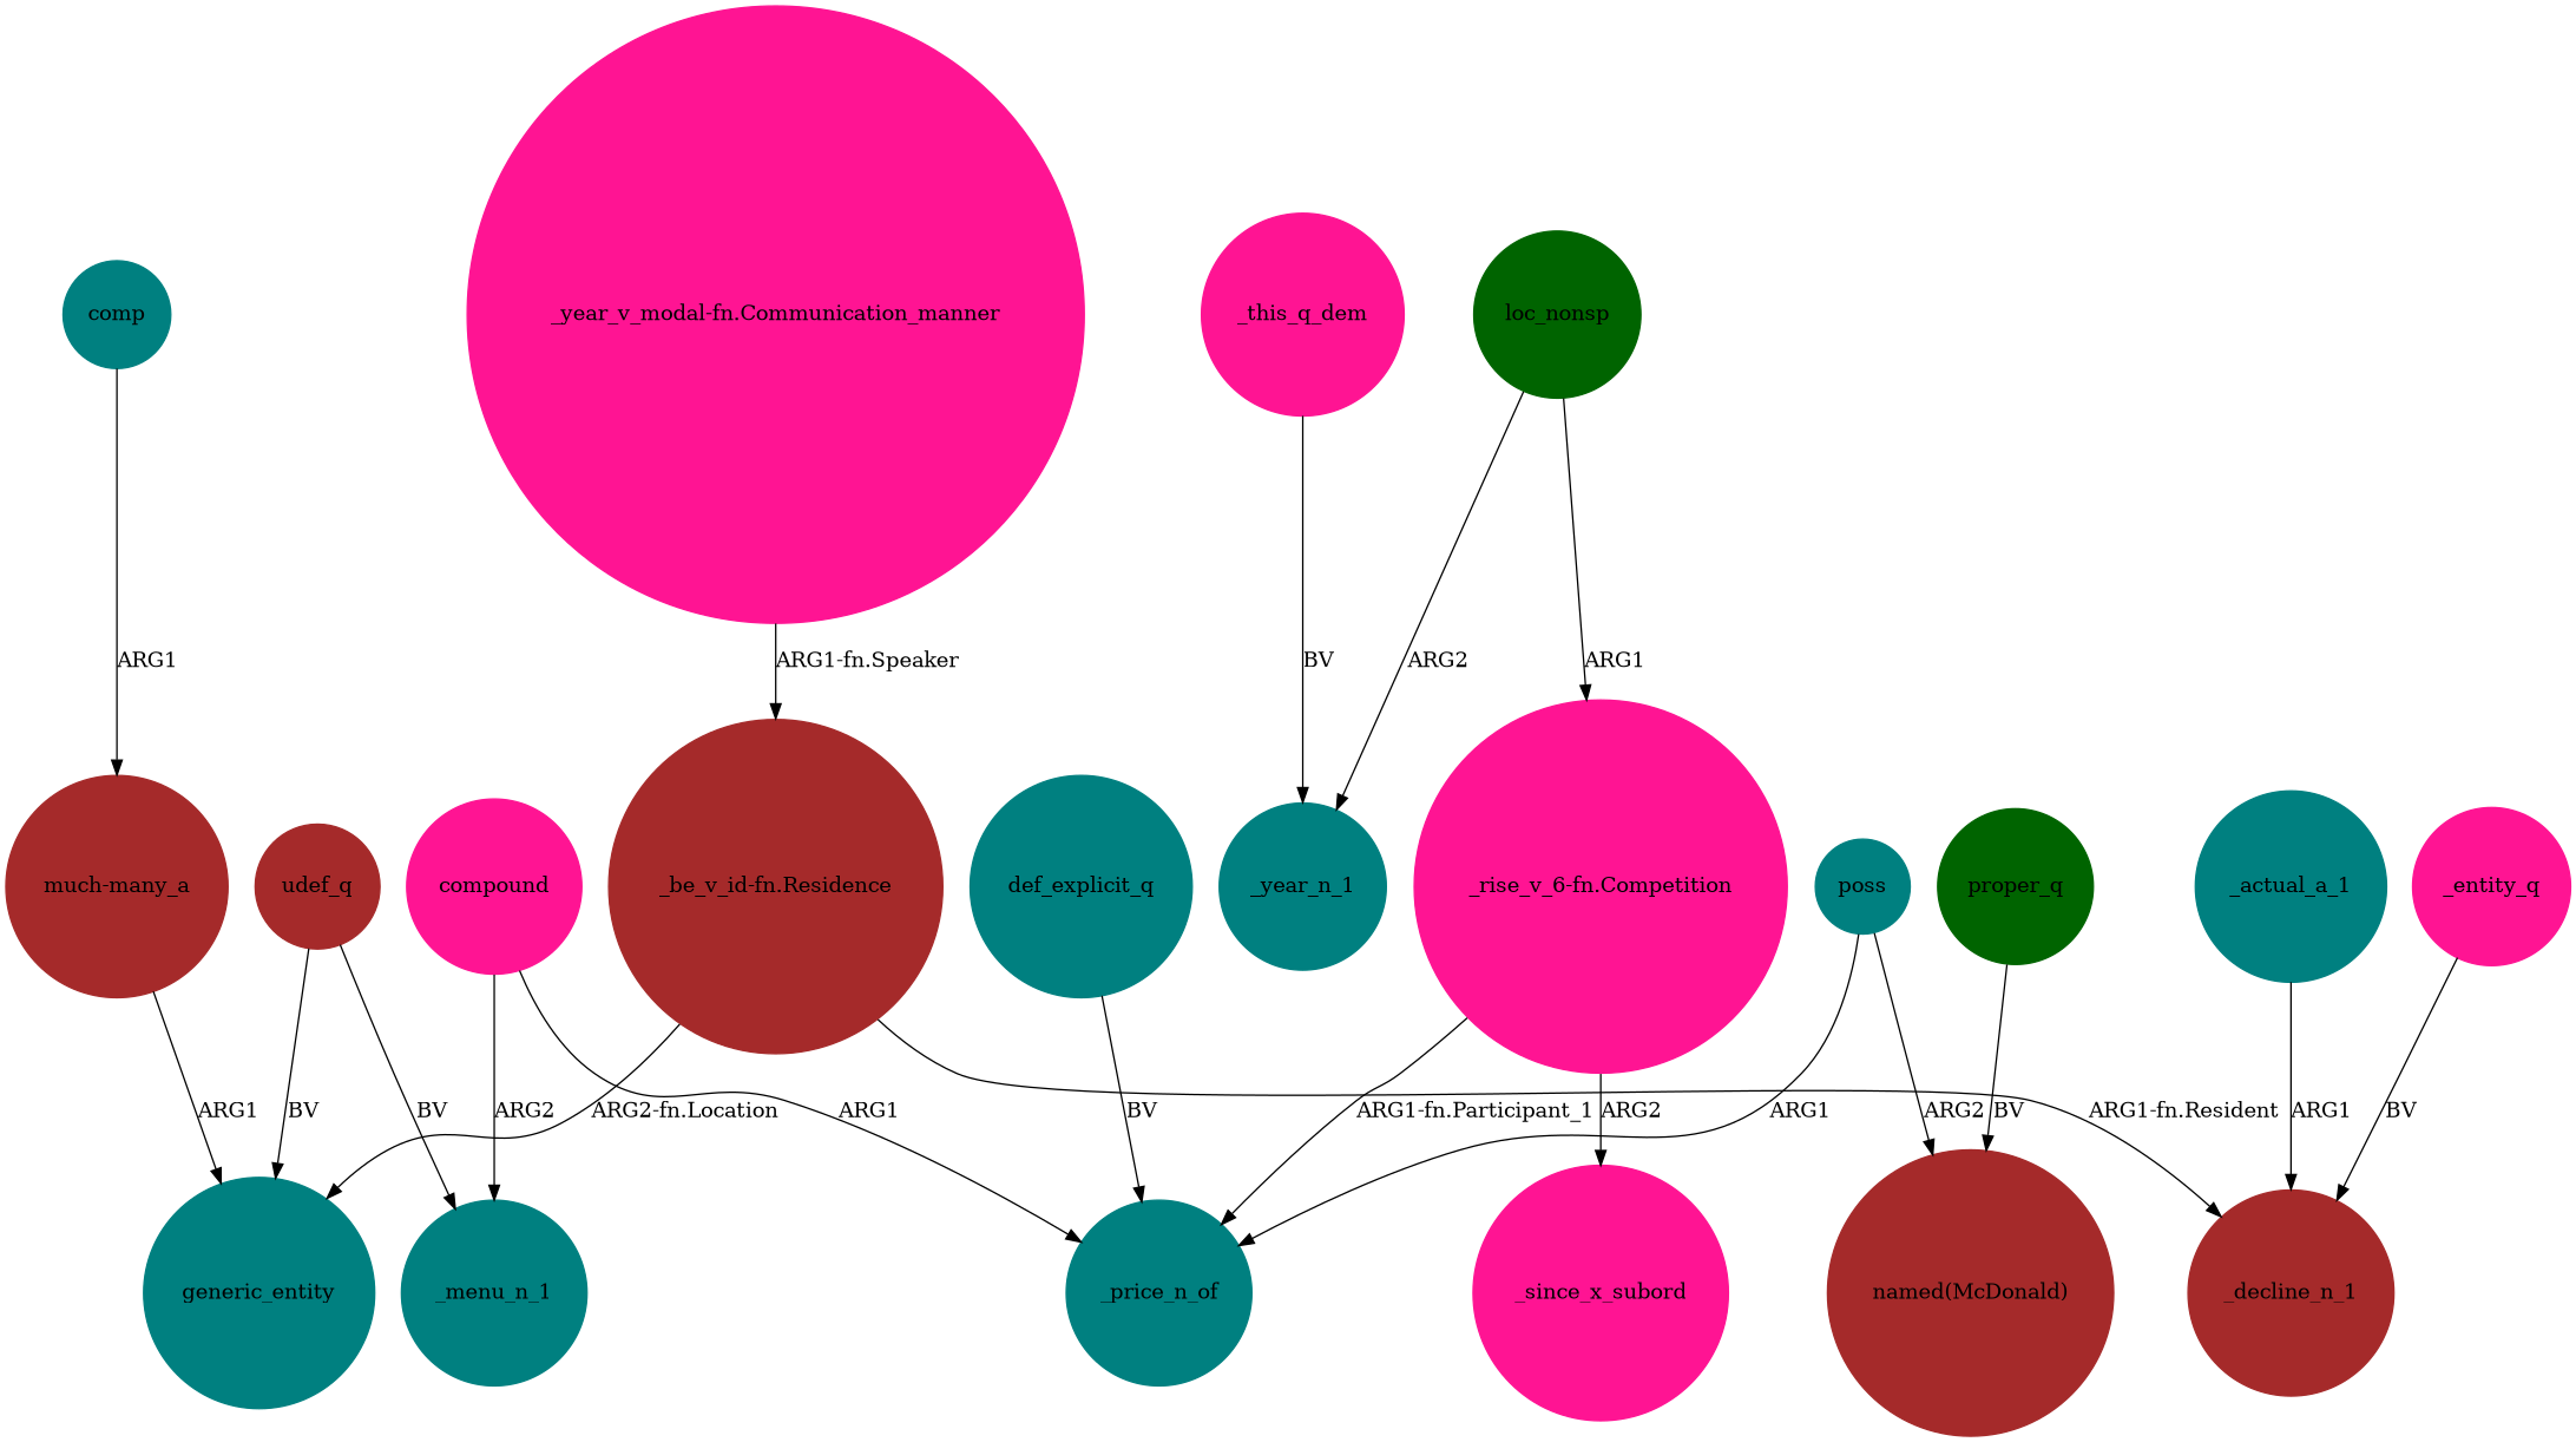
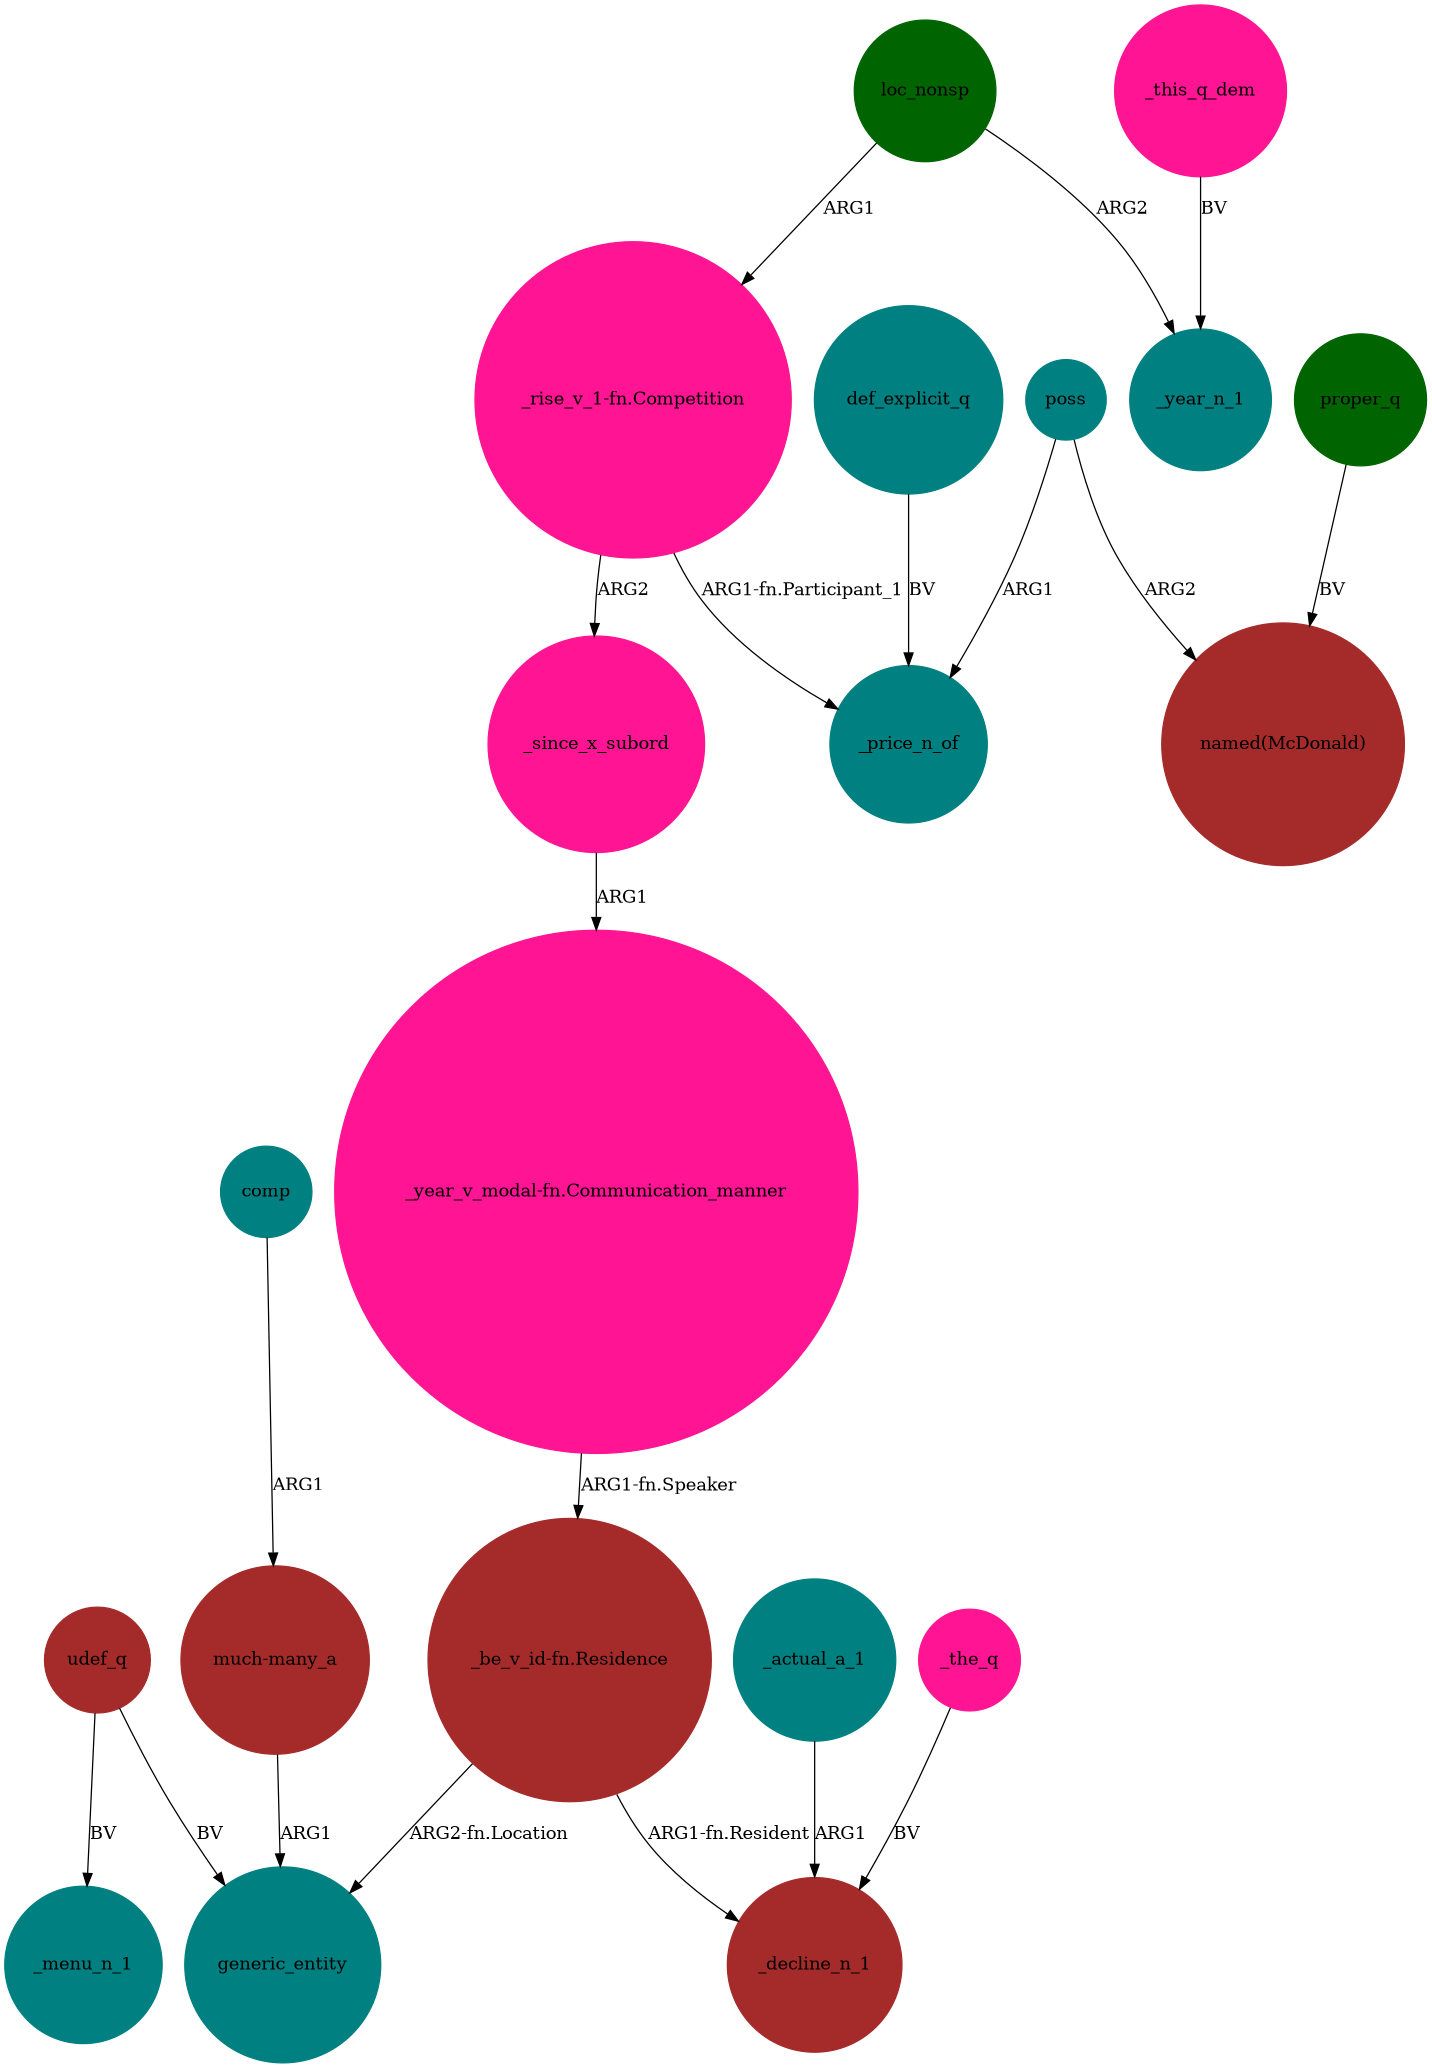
  digraph {
    node [color=teal shape=circle style=filled]
    n1 [color=deeppink label="_year_v_modal-fn.Communication_manner"]
    "_be_v_id-fn.Residence" [color=brown]
    generic_entity
    _decline_n_1 [color=brown]
    loc_nonsp [color=darkgreen]
-   "_rise_v_1-fn.Competition" [color=deeppink label="_rise_v_6-fn.Competition"]
+   "_rise_v_1-fn.Competition" [color=deeppink]
    _year_n_1
    _price_n_of
    _since_x_subord [color=deeppink]
    proper_q [color=darkgreen]
    "named(McDonald)" [color=brown]
    def_explicit_q
    udef_q [color=brown]
    _menu_n_1
    poss
    "much-many_a" [color=brown]
    comp
-   compound [color=deeppink]
    _actual_a_1
    _this_q_dem [color=deeppink]
-   _the_q [color=deeppink label=_entity_q]
+   _the_q [color=deeppink]
    n1 -> "_be_v_id-fn.Residence" [label="ARG1-fn.Speaker"]
    "_be_v_id-fn.Residence" -> generic_entity [label="ARG2-fn.Location"]
    "_be_v_id-fn.Residence" -> _decline_n_1 [label="ARG1-fn.Resident"]
    loc_nonsp -> "_rise_v_1-fn.Competition" [label=ARG1]
    loc_nonsp -> _year_n_1 [label=ARG2]
    "_rise_v_1-fn.Competition" -> _price_n_of [label="ARG1-fn.Participant_1"]
    "_rise_v_1-fn.Competition" -> _since_x_subord [label=ARG2]
+   _since_x_subord -> n1 [label=ARG1]
    proper_q -> "named(McDonald)" [label=BV]
    def_explicit_q -> _price_n_of [label=BV]
    udef_q -> generic_entity [label=BV]
    udef_q -> _menu_n_1 [label=BV]
    poss -> _price_n_of [label=ARG1]
    poss -> "named(McDonald)" [label=ARG2]
    "much-many_a" -> generic_entity [label=ARG1]
    comp -> "much-many_a" [label=ARG1]
-   compound -> _price_n_of [label=ARG1]
-   compound -> _menu_n_1 [label=ARG2]
    _actual_a_1 -> _decline_n_1 [label=ARG1]
    _this_q_dem -> _year_n_1 [label=BV]
    _the_q -> _decline_n_1 [label=BV]
  }
